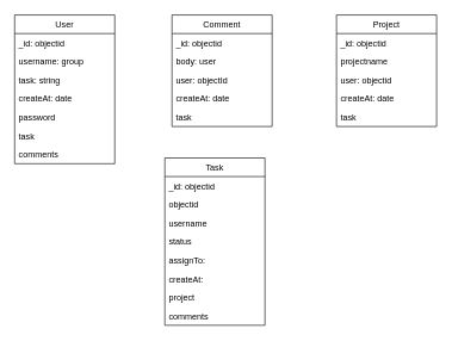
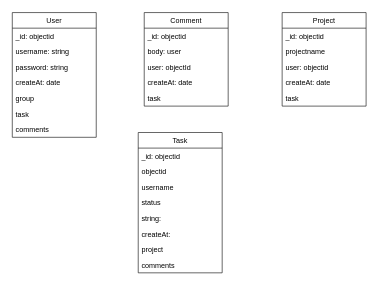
  <mxCell id="0" />
  <mxCell id="1" parent="0" />
  <mxCell id="2" value="User" style="swimlane;fontStyle=0;childLayout=stackLayout;horizontal=1;startSize=26;fillColor=none;horizontalStack=0;resizeParent=1;resizeParentMax=0;resizeLast=0;collapsible=1;marginBottom=0;direction=east;" parent="1" vertex="1"><mxGeometry x="20" y="20" width="140" height="208" as="geometry" /></mxCell>
  <mxCell id="3" value="_id: objectid" style="text;strokeColor=none;fillColor=none;align=left;verticalAlign=top;spacingLeft=4;spacingRight=4;overflow=hidden;rotatable=0;points=[[0,0.5],[1,0.5]];portConstraint=eastwest;" parent="2" vertex="1"><mxGeometry y="26" width="140" height="26" as="geometry" /></mxCell>
- <mxCell id="4" value="username: group" style="text;strokeColor=none;fillColor=none;align=left;verticalAlign=top;spacingLeft=4;spacingRight=4;overflow=hidden;rotatable=0;points=[[0,0.5],[1,0.5]];portConstraint=eastwest;" parent="2" vertex="1"><mxGeometry y="52" width="140" height="26" as="geometry" /></mxCell>
- <mxCell id="5" value="task: string&#10;" style="text;strokeColor=none;fillColor=none;align=left;verticalAlign=top;spacingLeft=4;spacingRight=4;overflow=hidden;rotatable=0;points=[[0,0.5],[1,0.5]];portConstraint=eastwest;" parent="2" vertex="1"><mxGeometry y="78" width="140" height="26" as="geometry" /></mxCell>
+ <mxCell id="4" value="username: string" style="text;strokeColor=none;fillColor=none;align=left;verticalAlign=top;spacingLeft=4;spacingRight=4;overflow=hidden;rotatable=0;points=[[0,0.5],[1,0.5]];portConstraint=eastwest;" parent="2" vertex="1"><mxGeometry y="52" width="140" height="26" as="geometry" /></mxCell>
+ <mxCell id="5" value="password: string&#10;" style="text;strokeColor=none;fillColor=none;align=left;verticalAlign=top;spacingLeft=4;spacingRight=4;overflow=hidden;rotatable=0;points=[[0,0.5],[1,0.5]];portConstraint=eastwest;" parent="2" vertex="1"><mxGeometry y="78" width="140" height="26" as="geometry" /></mxCell>
  <mxCell id="6" value="createAt: date" style="text;strokeColor=none;fillColor=none;align=left;verticalAlign=top;spacingLeft=4;spacingRight=4;overflow=hidden;rotatable=0;points=[[0,0.5],[1,0.5]];portConstraint=eastwest;" parent="2" vertex="1"><mxGeometry y="104" width="140" height="26" as="geometry" /></mxCell>
- <mxCell id="7" value="password" style="text;strokeColor=none;fillColor=none;align=left;verticalAlign=top;spacingLeft=4;spacingRight=4;overflow=hidden;rotatable=0;points=[[0,0.5],[1,0.5]];portConstraint=eastwest;" parent="2" vertex="1"><mxGeometry y="130" width="140" height="26" as="geometry" /></mxCell>
+ <mxCell id="7" value="group" style="text;strokeColor=none;fillColor=none;align=left;verticalAlign=top;spacingLeft=4;spacingRight=4;overflow=hidden;rotatable=0;points=[[0,0.5],[1,0.5]];portConstraint=eastwest;" parent="2" vertex="1"><mxGeometry y="130" width="140" height="26" as="geometry" /></mxCell>
  <mxCell id="8" value="task" style="text;strokeColor=none;fillColor=none;align=left;verticalAlign=top;spacingLeft=4;spacingRight=4;overflow=hidden;rotatable=0;points=[[0,0.5],[1,0.5]];portConstraint=eastwest;" parent="2" vertex="1"><mxGeometry y="156" width="140" height="26" as="geometry" /></mxCell>
  <mxCell id="9" value="comments" style="text;strokeColor=none;fillColor=none;align=left;verticalAlign=top;spacingLeft=4;spacingRight=4;overflow=hidden;rotatable=0;points=[[0,0.5],[1,0.5]];portConstraint=eastwest;" parent="2" vertex="1"><mxGeometry y="182" width="140" height="26" as="geometry" /></mxCell>
  <mxCell id="10" value="Comment" style="swimlane;fontStyle=0;childLayout=stackLayout;horizontal=1;startSize=26;fillColor=none;horizontalStack=0;resizeParent=1;resizeParentMax=0;resizeLast=0;collapsible=1;marginBottom=0;direction=east;" parent="1" vertex="1"><mxGeometry x="240" y="20" width="140" height="156" as="geometry" /></mxCell>
  <mxCell id="11" value="_id: objectid" style="text;strokeColor=none;fillColor=none;align=left;verticalAlign=top;spacingLeft=4;spacingRight=4;overflow=hidden;rotatable=0;points=[[0,0.5],[1,0.5]];portConstraint=eastwest;" parent="10" vertex="1"><mxGeometry y="26" width="140" height="26" as="geometry" /></mxCell>
  <mxCell id="12" value="body: user&#10;" style="text;strokeColor=none;fillColor=none;align=left;verticalAlign=top;spacingLeft=4;spacingRight=4;overflow=hidden;rotatable=0;points=[[0,0.5],[1,0.5]];portConstraint=eastwest;" parent="10" vertex="1"><mxGeometry y="52" width="140" height="26" as="geometry" /></mxCell>
  <mxCell id="13" value="user: objectId" style="text;strokeColor=none;fillColor=none;align=left;verticalAlign=top;spacingLeft=4;spacingRight=4;overflow=hidden;rotatable=0;points=[[0,0.5],[1,0.5]];portConstraint=eastwest;" parent="10" vertex="1"><mxGeometry y="78" width="140" height="26" as="geometry" /></mxCell>
  <mxCell id="14" value="createAt: date" style="text;strokeColor=none;fillColor=none;align=left;verticalAlign=top;spacingLeft=4;spacingRight=4;overflow=hidden;rotatable=0;points=[[0,0.5],[1,0.5]];portConstraint=eastwest;" parent="10" vertex="1"><mxGeometry y="104" width="140" height="26" as="geometry" /></mxCell>
  <mxCell id="15" value="task" style="text;strokeColor=none;fillColor=none;align=left;verticalAlign=top;spacingLeft=4;spacingRight=4;overflow=hidden;rotatable=0;points=[[0,0.5],[1,0.5]];portConstraint=eastwest;" parent="10" vertex="1"><mxGeometry y="130" width="140" height="26" as="geometry" /></mxCell>
  <mxCell id="16" value="Project" style="swimlane;fontStyle=0;childLayout=stackLayout;horizontal=1;startSize=26;fillColor=none;horizontalStack=0;resizeParent=1;resizeParentMax=0;resizeLast=0;collapsible=1;marginBottom=0;direction=east;" parent="1" vertex="1"><mxGeometry x="470" y="20" width="140" height="156" as="geometry" /></mxCell>
  <mxCell id="17" value="_id: objectid" style="text;strokeColor=none;fillColor=none;align=left;verticalAlign=top;spacingLeft=4;spacingRight=4;overflow=hidden;rotatable=0;points=[[0,0.5],[1,0.5]];portConstraint=eastwest;" parent="16" vertex="1"><mxGeometry y="26" width="140" height="26" as="geometry" /></mxCell>
  <mxCell id="18" value="projectname" style="text;strokeColor=none;fillColor=none;align=left;verticalAlign=top;spacingLeft=4;spacingRight=4;overflow=hidden;rotatable=0;points=[[0,0.5],[1,0.5]];portConstraint=eastwest;" parent="16" vertex="1"><mxGeometry y="52" width="140" height="26" as="geometry" /></mxCell>
  <mxCell id="19" value="user: objectid" style="text;strokeColor=none;fillColor=none;align=left;verticalAlign=top;spacingLeft=4;spacingRight=4;overflow=hidden;rotatable=0;points=[[0,0.5],[1,0.5]];portConstraint=eastwest;" parent="16" vertex="1"><mxGeometry y="78" width="140" height="26" as="geometry" /></mxCell>
  <mxCell id="20" value="createAt: date" style="text;strokeColor=none;fillColor=none;align=left;verticalAlign=top;spacingLeft=4;spacingRight=4;overflow=hidden;rotatable=0;points=[[0,0.5],[1,0.5]];portConstraint=eastwest;" parent="16" vertex="1"><mxGeometry y="104" width="140" height="26" as="geometry" /></mxCell>
  <mxCell id="21" value="task" style="text;strokeColor=none;fillColor=none;align=left;verticalAlign=top;spacingLeft=4;spacingRight=4;overflow=hidden;rotatable=0;points=[[0,0.5],[1,0.5]];portConstraint=eastwest;" parent="16" vertex="1"><mxGeometry y="130" width="140" height="26" as="geometry" /></mxCell>
  <mxCell id="22" value="Task" style="swimlane;fontStyle=0;childLayout=stackLayout;horizontal=1;startSize=26;fillColor=none;horizontalStack=0;resizeParent=1;resizeParentMax=0;resizeLast=0;collapsible=1;marginBottom=0;direction=east;" parent="1" vertex="1"><mxGeometry x="230" y="220" width="140" height="234" as="geometry" /></mxCell>
  <mxCell id="23" value="_id: objectid" style="text;strokeColor=none;fillColor=none;align=left;verticalAlign=top;spacingLeft=4;spacingRight=4;overflow=hidden;rotatable=0;points=[[0,0.5],[1,0.5]];portConstraint=eastwest;" parent="22" vertex="1"><mxGeometry y="26" width="140" height="26" as="geometry" /></mxCell>
  <mxCell id="24" value="objectid" style="text;strokeColor=none;fillColor=none;align=left;verticalAlign=top;spacingLeft=4;spacingRight=4;overflow=hidden;rotatable=0;points=[[0,0.5],[1,0.5]];portConstraint=eastwest;" parent="22" vertex="1"><mxGeometry y="52" width="140" height="26" as="geometry" /></mxCell>
  <mxCell id="25" value="username" style="text;strokeColor=none;fillColor=none;align=left;verticalAlign=top;spacingLeft=4;spacingRight=4;overflow=hidden;rotatable=0;points=[[0,0.5],[1,0.5]];portConstraint=eastwest;" parent="22" vertex="1"><mxGeometry y="78" width="140" height="26" as="geometry" /></mxCell>
  <mxCell id="26" value="status" style="text;strokeColor=none;fillColor=none;align=left;verticalAlign=top;spacingLeft=4;spacingRight=4;overflow=hidden;rotatable=0;points=[[0,0.5],[1,0.5]];portConstraint=eastwest;" vertex="1" parent="22"><mxGeometry y="104" width="140" height="26" as="geometry" /></mxCell>
- <mxCell id="27" value="assignTo:" style="text;strokeColor=none;fillColor=none;align=left;verticalAlign=top;spacingLeft=4;spacingRight=4;overflow=hidden;rotatable=0;points=[[0,0.5],[1,0.5]];portConstraint=eastwest;" parent="22" vertex="1"><mxGeometry y="130" width="140" height="26" as="geometry" /></mxCell>
+ <mxCell id="27" value="string:" style="text;strokeColor=none;fillColor=none;align=left;verticalAlign=top;spacingLeft=4;spacingRight=4;overflow=hidden;rotatable=0;points=[[0,0.5],[1,0.5]];portConstraint=eastwest;" parent="22" vertex="1"><mxGeometry y="130" width="140" height="26" as="geometry" /></mxCell>
  <mxCell id="28" value="createAt:" style="text;strokeColor=none;fillColor=none;align=left;verticalAlign=top;spacingLeft=4;spacingRight=4;overflow=hidden;rotatable=0;points=[[0,0.5],[1,0.5]];portConstraint=eastwest;" parent="22" vertex="1"><mxGeometry y="156" width="140" height="26" as="geometry" /></mxCell>
  <mxCell id="29" value="project" style="text;strokeColor=none;fillColor=none;align=left;verticalAlign=top;spacingLeft=4;spacingRight=4;overflow=hidden;rotatable=0;points=[[0,0.5],[1,0.5]];portConstraint=eastwest;" parent="22" vertex="1"><mxGeometry y="182" width="140" height="26" as="geometry" /></mxCell>
  <mxCell id="30" value="comments" style="text;strokeColor=none;fillColor=none;align=left;verticalAlign=top;spacingLeft=4;spacingRight=4;overflow=hidden;rotatable=0;points=[[0,0.5],[1,0.5]];portConstraint=eastwest;" parent="22" vertex="1"><mxGeometry y="208" width="140" height="26" as="geometry" /></mxCell>
